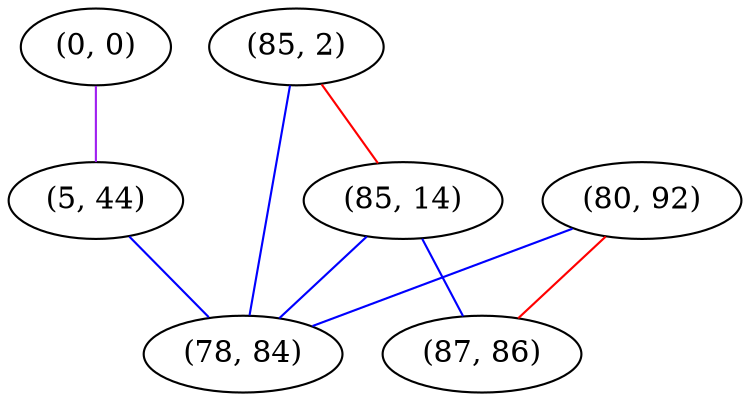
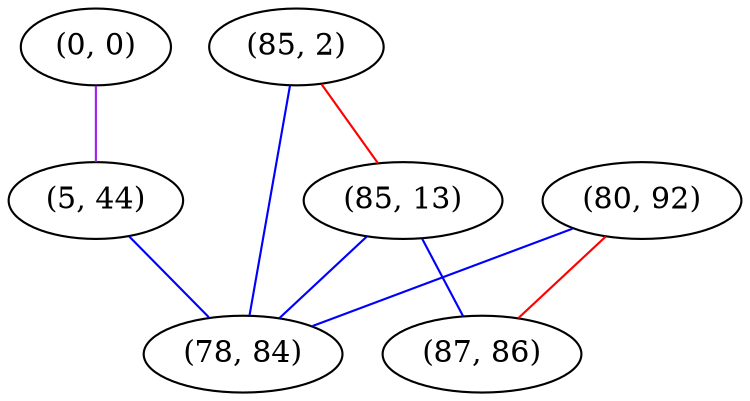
  graph {
    edge [color=blue weight=3]
    "(0, 0)"
    "(5, 44)"
    "(78, 84)"
    "(85, 2)"
-   "(85, 13)" [label="(85, 14)"]
+   "(85, 13)"
    "(87, 86)"
    "(80, 92)"
    "(0, 0)" -- "(5, 44)" [color=purple weight=4]
    "(5, 44)" -- "(78, 84)"
    "(85, 2)" -- "(78, 84)"
    "(85, 2)" -- "(85, 13)" [color=red weight=1]
    "(85, 13)" -- "(78, 84)"
    "(85, 13)" -- "(87, 86)"
    "(80, 92)" -- "(78, 84)" [weight=1]
    "(80, 92)" -- "(87, 86)" [color=red weight=1]
  }
